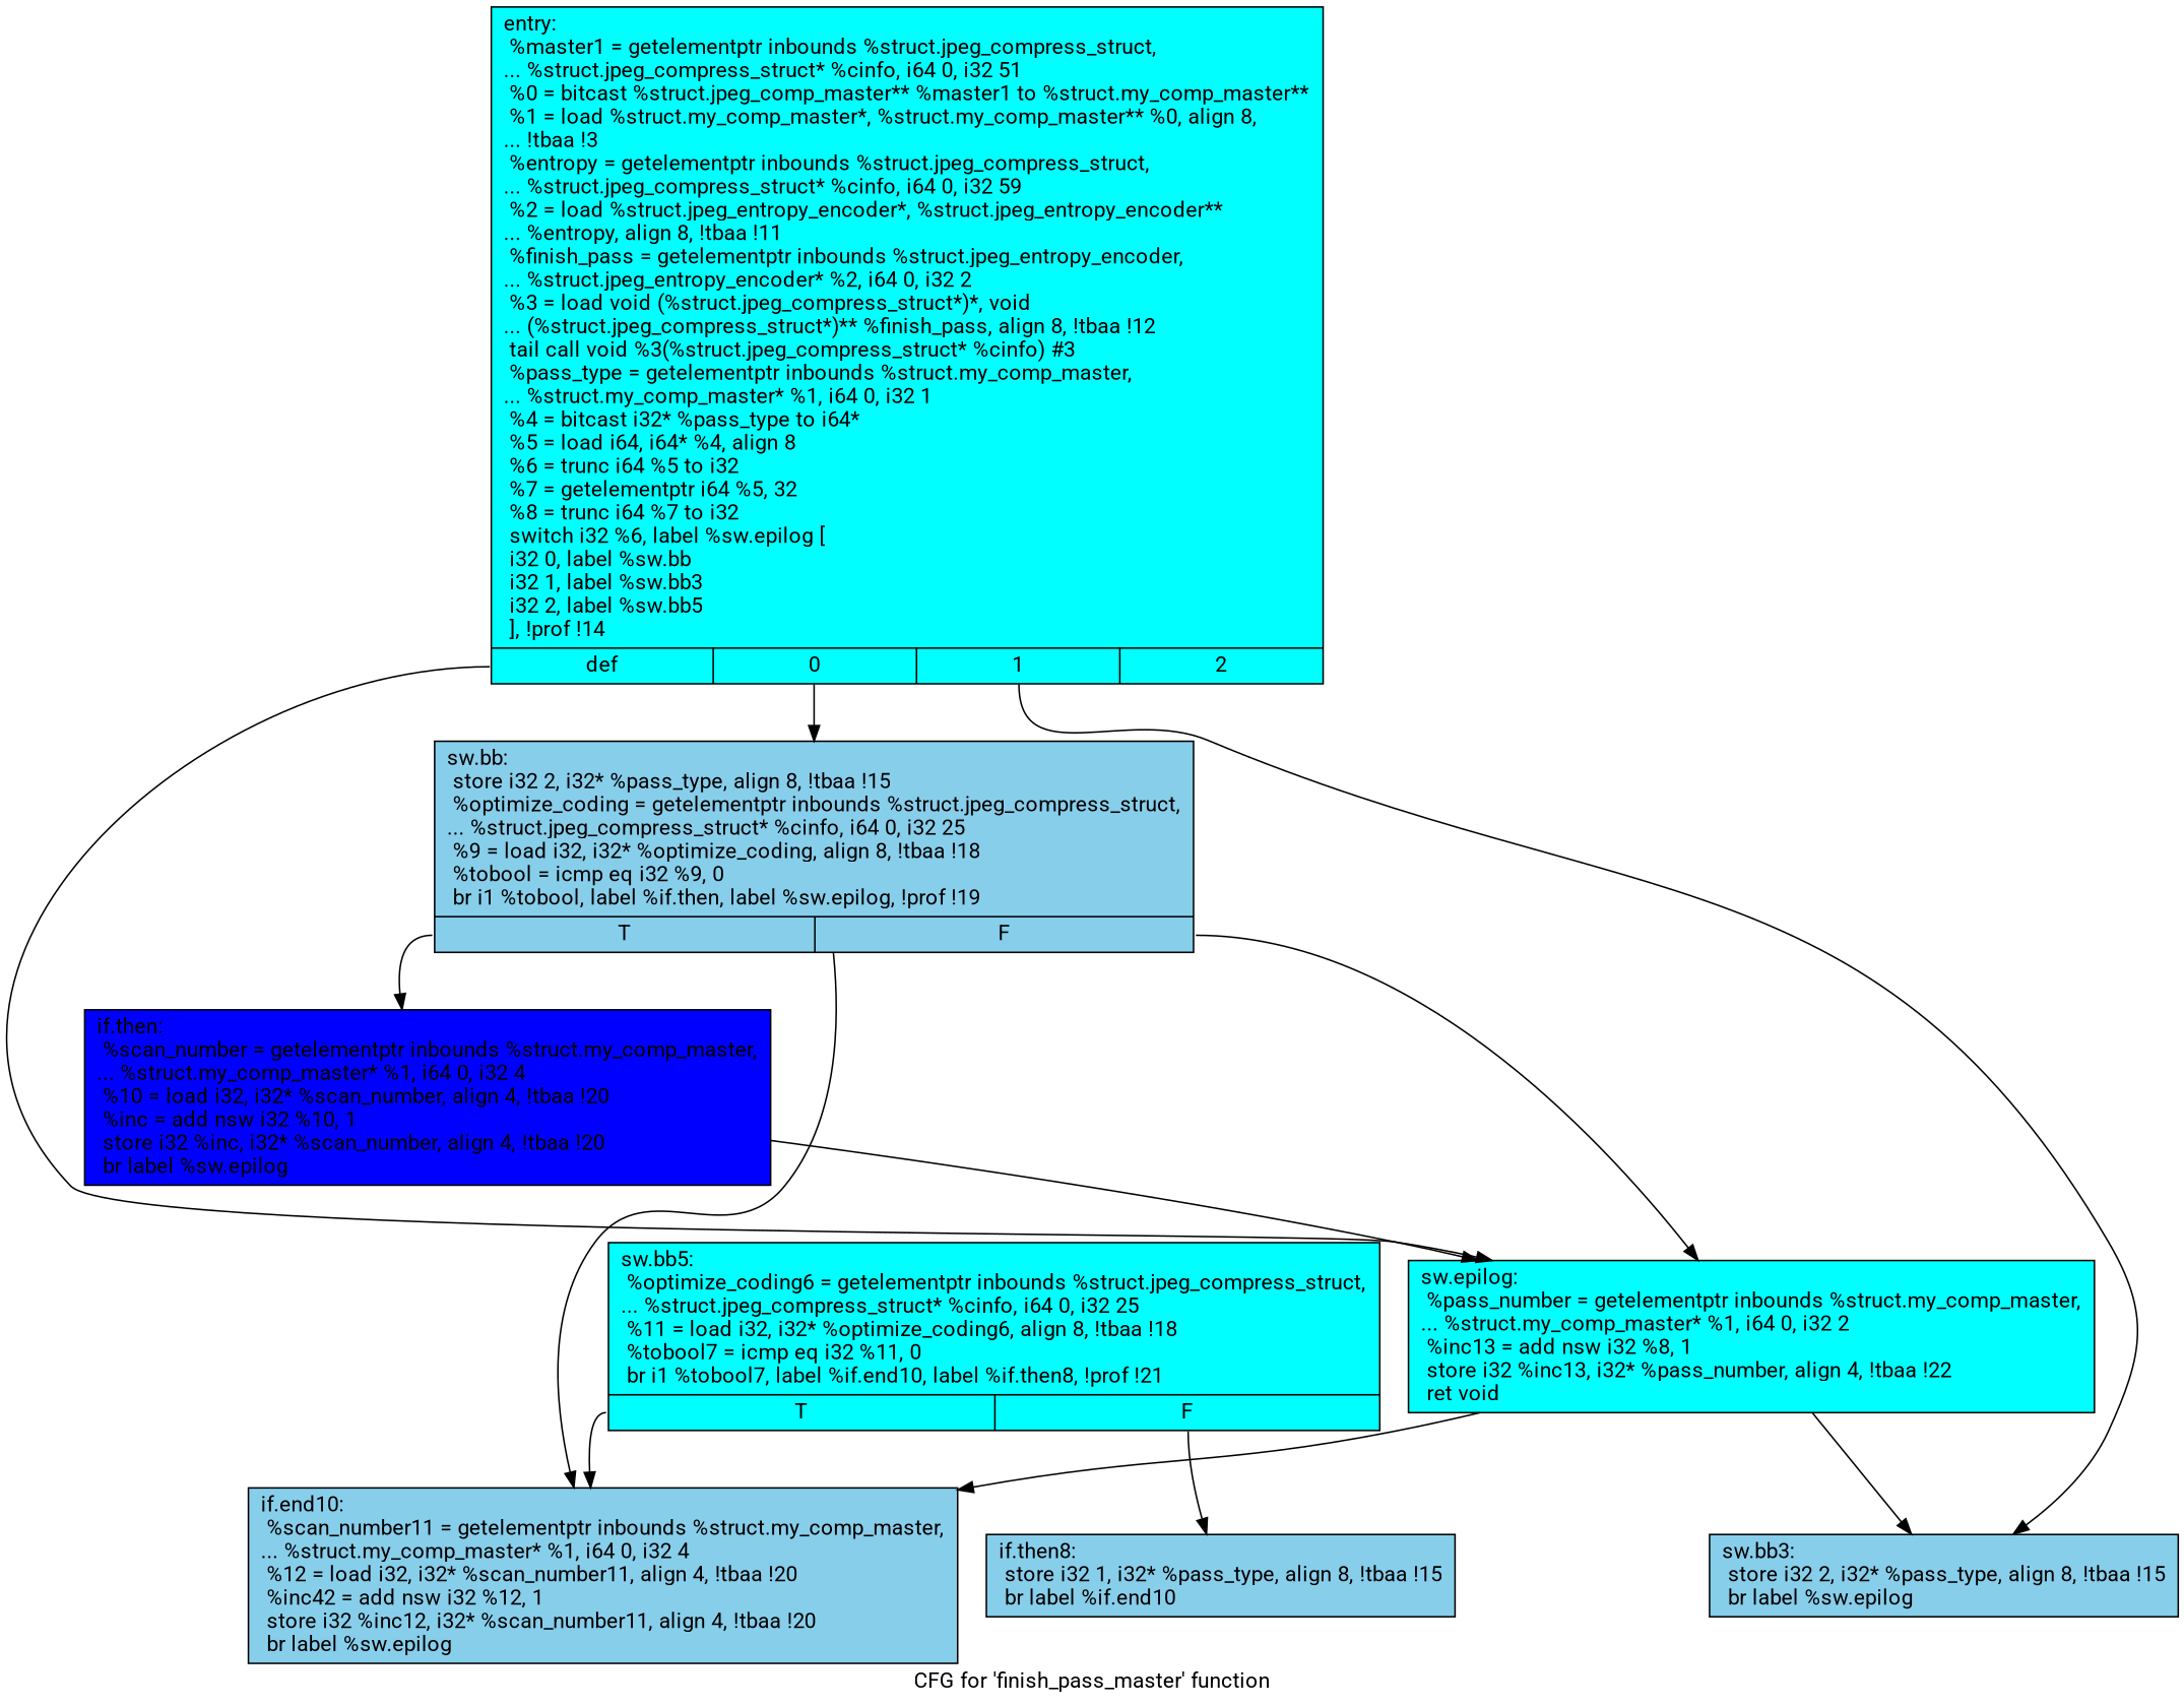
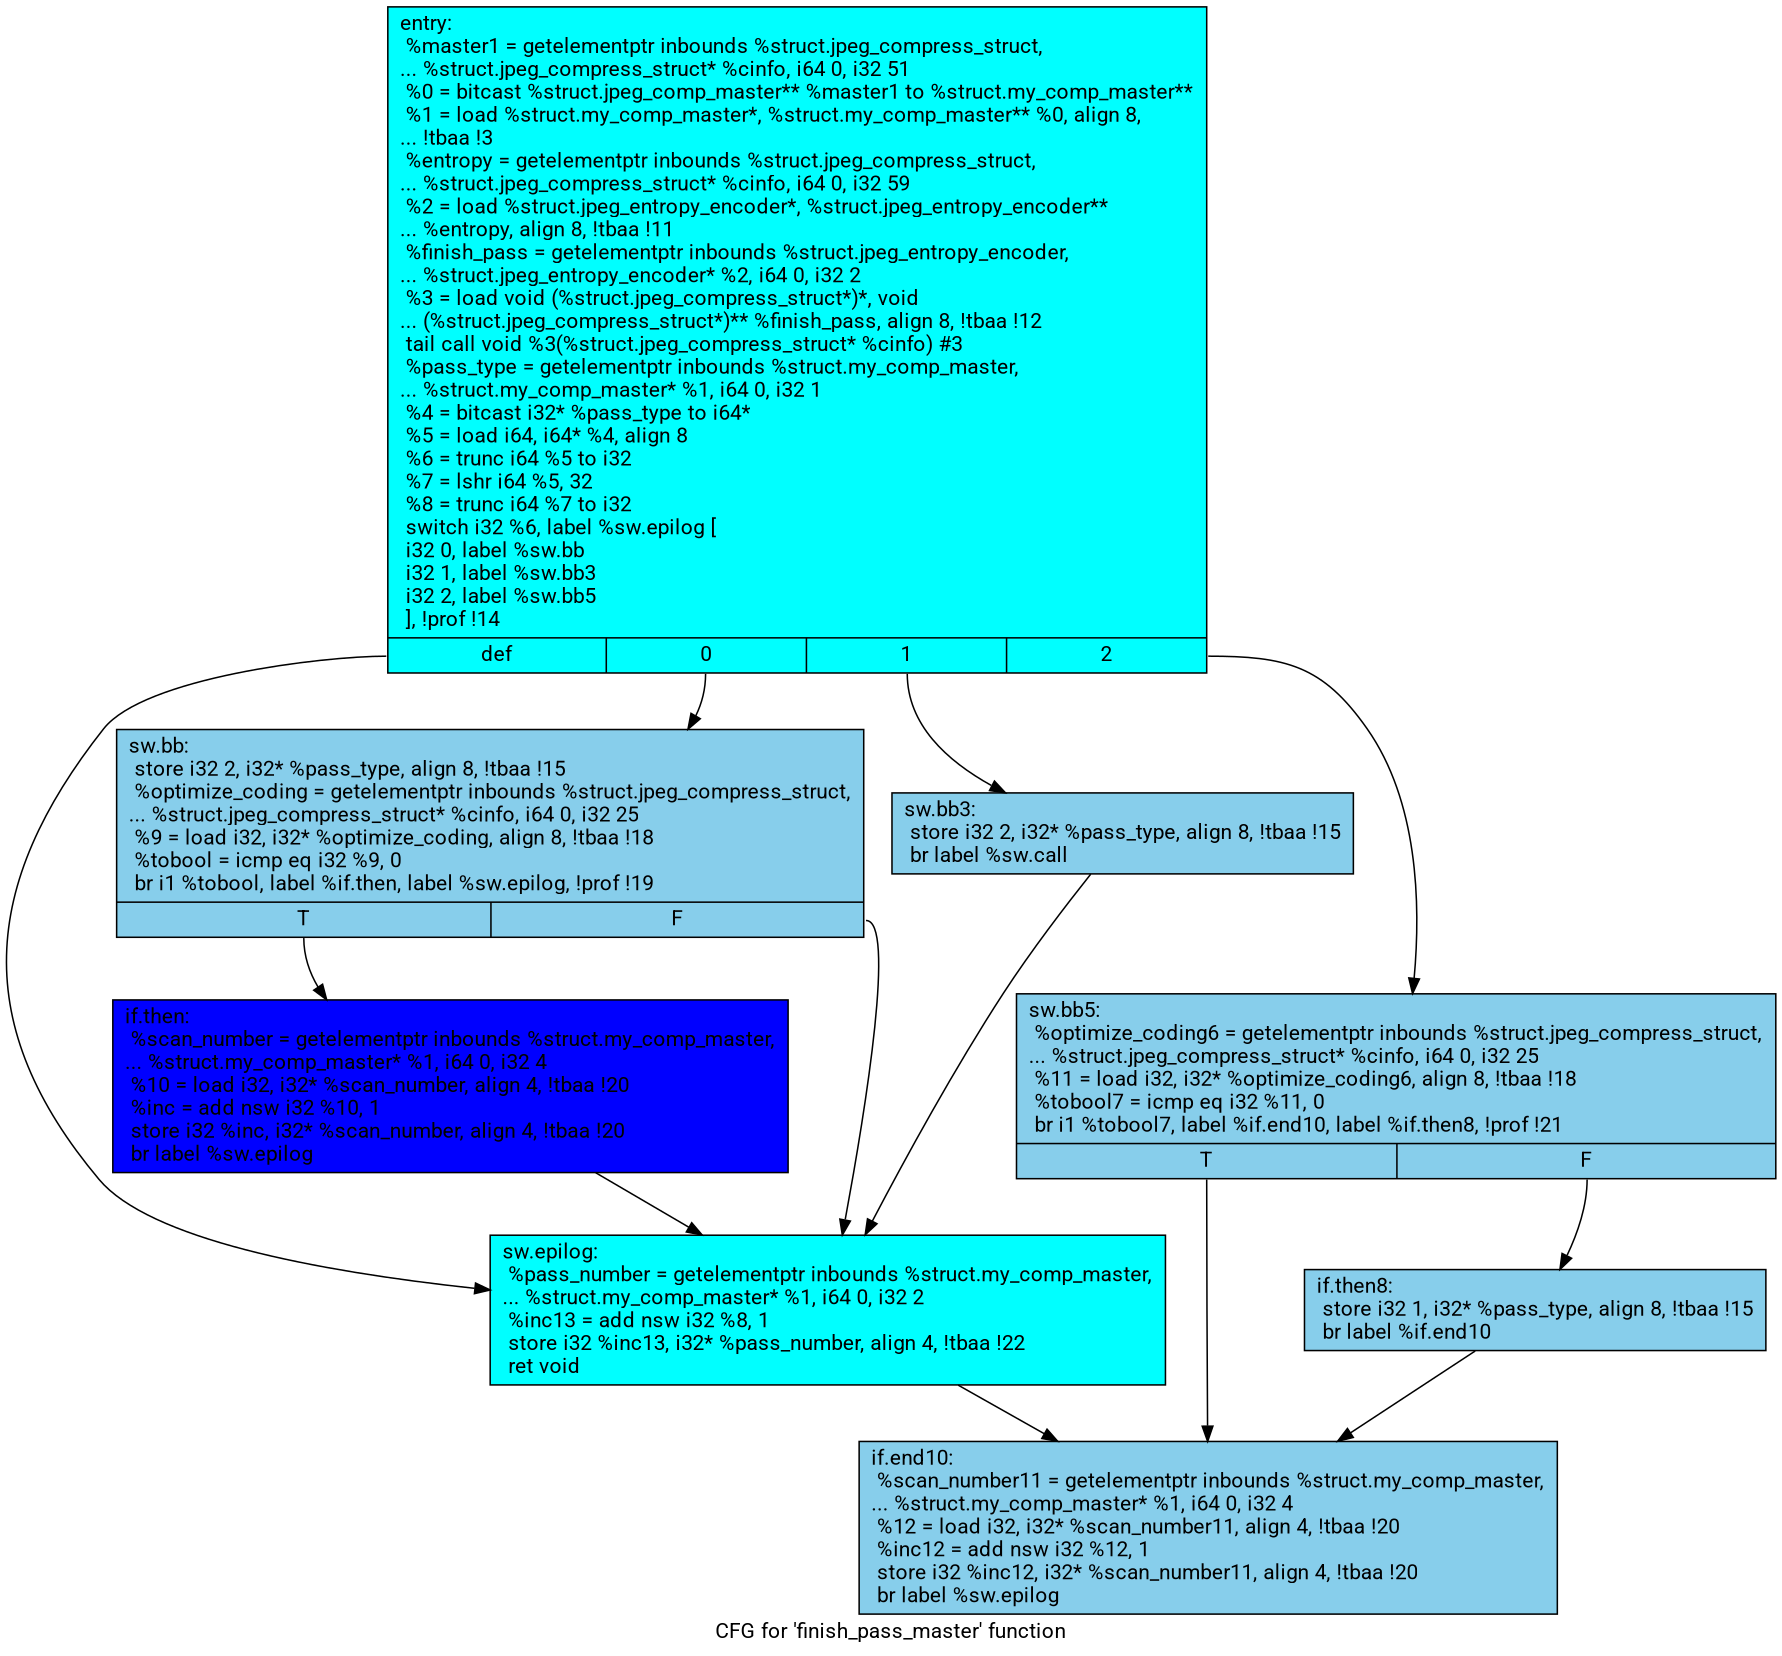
  digraph {
    fontname=Roboto
    label="CFG for 'finish_pass_master' function"
    node [fillcolor=skyblue fontname=Roboto shape=record style=filled]
    edge [fontname=Roboto]
-   n1 [fillcolor=cyan label="{entry:\l  %master1 = getelementptr inbounds %struct.jpeg_compress_struct,\l... %struct.jpeg_compress_struct* %cinfo, i64 0, i32 51\l  %0 = bitcast %struct.jpeg_comp_master** %master1 to %struct.my_comp_master**\l  %1 = load %struct.my_comp_master*, %struct.my_comp_master** %0, align 8,\l... !tbaa !3\l  %entropy = getelementptr inbounds %struct.jpeg_compress_struct,\l... %struct.jpeg_compress_struct* %cinfo, i64 0, i32 59\l  %2 = load %struct.jpeg_entropy_encoder*, %struct.jpeg_entropy_encoder**\l... %entropy, align 8, !tbaa !11\l  %finish_pass = getelementptr inbounds %struct.jpeg_entropy_encoder,\l... %struct.jpeg_entropy_encoder* %2, i64 0, i32 2\l  %3 = load void (%struct.jpeg_compress_struct*)*, void\l... (%struct.jpeg_compress_struct*)** %finish_pass, align 8, !tbaa !12\l  tail call void %3(%struct.jpeg_compress_struct* %cinfo) #3\l  %pass_type = getelementptr inbounds %struct.my_comp_master,\l... %struct.my_comp_master* %1, i64 0, i32 1\l  %4 = bitcast i32* %pass_type to i64*\l  %5 = load i64, i64* %4, align 8\l  %6 = trunc i64 %5 to i32\l  %7 = getelementptr i64 %5, 32\l  %8 = trunc i64 %7 to i32\l  switch i32 %6, label %sw.epilog [\l    i32 0, label %sw.bb\l    i32 1, label %sw.bb3\l    i32 2, label %sw.bb5\l  ], !prof !14\l|{<s0>def|<s1>0|<s2>1|<s3>2}}"]
+   n1 [fillcolor=cyan label="{entry:\l  %master1 = getelementptr inbounds %struct.jpeg_compress_struct,\l... %struct.jpeg_compress_struct* %cinfo, i64 0, i32 51\l  %0 = bitcast %struct.jpeg_comp_master** %master1 to %struct.my_comp_master**\l  %1 = load %struct.my_comp_master*, %struct.my_comp_master** %0, align 8,\l... !tbaa !3\l  %entropy = getelementptr inbounds %struct.jpeg_compress_struct,\l... %struct.jpeg_compress_struct* %cinfo, i64 0, i32 59\l  %2 = load %struct.jpeg_entropy_encoder*, %struct.jpeg_entropy_encoder**\l... %entropy, align 8, !tbaa !11\l  %finish_pass = getelementptr inbounds %struct.jpeg_entropy_encoder,\l... %struct.jpeg_entropy_encoder* %2, i64 0, i32 2\l  %3 = load void (%struct.jpeg_compress_struct*)*, void\l... (%struct.jpeg_compress_struct*)** %finish_pass, align 8, !tbaa !12\l  tail call void %3(%struct.jpeg_compress_struct* %cinfo) #3\l  %pass_type = getelementptr inbounds %struct.my_comp_master,\l... %struct.my_comp_master* %1, i64 0, i32 1\l  %4 = bitcast i32* %pass_type to i64*\l  %5 = load i64, i64* %4, align 8\l  %6 = trunc i64 %5 to i32\l  %7 = lshr i64 %5, 32\l  %8 = trunc i64 %7 to i32\l  switch i32 %6, label %sw.epilog [\l    i32 0, label %sw.bb\l    i32 1, label %sw.bb3\l    i32 2, label %sw.bb5\l  ], !prof !14\l|{<s0>def|<s1>0|<s2>1|<s3>2}}"]
    n2 [fillcolor=cyan label="{sw.epilog:                                        \l  %pass_number = getelementptr inbounds %struct.my_comp_master,\l... %struct.my_comp_master* %1, i64 0, i32 2\l  %inc13 = add nsw i32 %8, 1\l  store i32 %inc13, i32* %pass_number, align 4, !tbaa !22\l  ret void\l}"]
    n3 [label="{sw.bb:                                            \l  store i32 2, i32* %pass_type, align 8, !tbaa !15\l  %optimize_coding = getelementptr inbounds %struct.jpeg_compress_struct,\l... %struct.jpeg_compress_struct* %cinfo, i64 0, i32 25\l  %9 = load i32, i32* %optimize_coding, align 8, !tbaa !18\l  %tobool = icmp eq i32 %9, 0\l  br i1 %tobool, label %if.then, label %sw.epilog, !prof !19\l|{<s0>T|<s1>F}}"]
-   n4 [label="{sw.bb3:                                           \l  store i32 2, i32* %pass_type, align 8, !tbaa !15\l  br label %sw.epilog\l}"]
-   n5 [fillcolor=cyan label="{sw.bb5:                                           \l  %optimize_coding6 = getelementptr inbounds %struct.jpeg_compress_struct,\l... %struct.jpeg_compress_struct* %cinfo, i64 0, i32 25\l  %11 = load i32, i32* %optimize_coding6, align 8, !tbaa !18\l  %tobool7 = icmp eq i32 %11, 0\l  br i1 %tobool7, label %if.end10, label %if.then8, !prof !21\l|{<s0>T|<s1>F}}"]
-   n6 [label="{if.end10:                                         \l  %scan_number11 = getelementptr inbounds %struct.my_comp_master,\l... %struct.my_comp_master* %1, i64 0, i32 4\l  %12 = load i32, i32* %scan_number11, align 4, !tbaa !20\l  %inc42 = add nsw i32 %12, 1\l  store i32 %inc12, i32* %scan_number11, align 4, !tbaa !20\l  br label %sw.epilog\l}"]
+   n4 [label="{sw.bb3:                                           \l  store i32 2, i32* %pass_type, align 8, !tbaa !15\l  br label %sw.call\l}"]
+   n5 [label="{sw.bb5:                                           \l  %optimize_coding6 = getelementptr inbounds %struct.jpeg_compress_struct,\l... %struct.jpeg_compress_struct* %cinfo, i64 0, i32 25\l  %11 = load i32, i32* %optimize_coding6, align 8, !tbaa !18\l  %tobool7 = icmp eq i32 %11, 0\l  br i1 %tobool7, label %if.end10, label %if.then8, !prof !21\l|{<s0>T|<s1>F}}"]
+   n6 [label="{if.end10:                                         \l  %scan_number11 = getelementptr inbounds %struct.my_comp_master,\l... %struct.my_comp_master* %1, i64 0, i32 4\l  %12 = load i32, i32* %scan_number11, align 4, !tbaa !20\l  %inc12 = add nsw i32 %12, 1\l  store i32 %inc12, i32* %scan_number11, align 4, !tbaa !20\l  br label %sw.epilog\l}"]
    n7 [fillcolor=blue label="{if.then:                                          \l  %scan_number = getelementptr inbounds %struct.my_comp_master,\l... %struct.my_comp_master* %1, i64 0, i32 4\l  %10 = load i32, i32* %scan_number, align 4, !tbaa !20\l  %inc = add nsw i32 %10, 1\l  store i32 %inc, i32* %scan_number, align 4, !tbaa !20\l  br label %sw.epilog\l}"]
    n8 [label="{if.then8:                                         \l  store i32 1, i32* %pass_type, align 8, !tbaa !15\l  br label %if.end10\l}"]
    n1 -> n2 [tailport=s0]
    n1 -> n3 [tailport=s1]
    n1 -> n4 [tailport=s2]
+   n1 -> n5 [tailport=s3]
    n2 -> n6
    n3 -> n2 [tailport=s1]
    n3 -> n7 [tailport=s0]
-   n2 -> n4
+   n4 -> n2
    n5 -> n6 [tailport=s0]
    n5 -> n8 [tailport=s1]
    n7 -> n2
-   n3 -> n6
+   n8 -> n6
  }
